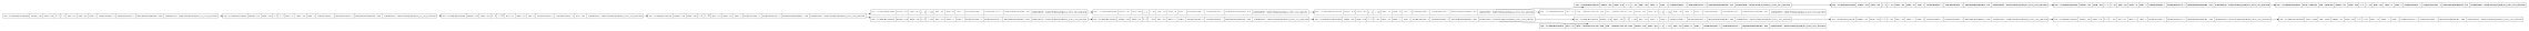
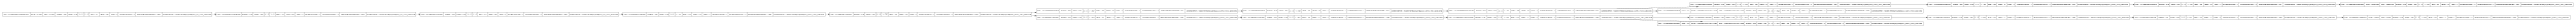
  digraph {
    fontname="Comic Neue"
    rankdir=LR
    node [fontname="Comic Neue" shape=record]
    edge [fontname="Comic Neue"]
+   n1 [label="{type = XCUIElementTypeApplication\l|name = to doist\l|label = to doist\l|enabled = true\l|visible = true\l|x = 0\l|y = 0\l|width = 375\l|height = 667\l|index = 0\l|numberOfChildren = 2\l|eventGeneratedOnElement = false \l|screenshotPath = todoist-remove/S3/pngs/0.0_0.0_750.0_1334.0.png\l}"]
    n2 [label="{type = XCUIElementTypeWindow\l|enabled = true\l|visible = true\l|x = 0\l|y = 0\l|width = 375\l|name = 667\l|index = 0\l|numberOfChildren = 1\l|numInParentLayout = 0\l|eventGeneratedOnElement = false \l|screenshotPath = todoist-remove/S3/pngs/0.0_0.0_750.0_1334.0.png\l}"]
    n3 [label="{type = XCUIElementTypeOther\l|enabled = true\l|visible = true\l|x = 0\l|y = 0\l|width = 375\l|height = 667\l|index = 0\l|numberOfChildren = 1\l|numInParentLayout = 0\l|eventGeneratedOnElement = false \l|screenshotPath = todoist-remove/S3/pngs/0.0_0.0_750.0_1334.0.png\l}"]
-   n4 [label="{type = XCUIElementTypeSheet\l|enabled = true\l|visible = true\l|x = 8\l|y = 537\l|width = 359\l|height = 122\l|index = 0\l|numberOfChildren = 1\l|numInParentLayout = 0\l|scroll = false \l|screenshotPath = todoist-remove/S3/pngs/16.0_1074.0_734.0_1318.0.png\l}"]
+   n4 [label="{type = XCUIElementTypeSheet\l|enabled = true\l|visible = true\l|x = 8\l|y = 537\l|width = 359\l|height = 122\l|index = 0\l|numberOfChildren = 1\l|numInParentLayout = 0\l|eventGeneratedOnElement = false \l|screenshotPath = todoist-remove/S3/pngs/16.0_1074.0_734.0_1318.0.png\l}"]
    n5 [label="{type = XCUIElementTypeOther\l|enabled = true\l|visible = true\l|x = 8\l|y = 537\l|width = 359\l|height = 122\l|index = 0\l|numberOfChildren = 2\l|numInParentLayout = 0\l|eventGeneratedOnElement = false \l|screenshotPath = todoist-remove/S3/pngs/16.0_1074.0_734.0_1318.0.png\l}"]
    n6 [label="{type = XCUIElementTypeOther\l|enabled = true\l|visible = true\l|x = 8\l|y = 537\l|width = 359\l|height = 57\l|index = 0\l|numberOfChildren = 2\l|numInParentLayout = 0\l|eventGeneratedOnElement = true \l|screenshotPath = todoist-remove/S3/pngs/16.0_1074.0_734.0_1188.0.png\l}"]
    n7 [label="{type = XCUIElementTypeOther\l|enabled = true\l|visible = true\l|x = 8\l|y = 602\l|width = 359\l|height = 57\l|index = 1\l|numberOfChildren = 2\l|numInParentLayout = 1\l|eventGeneratedOnElement = false \l|screenshotPath = todoist-remove/S3/pngs/16.0_1204.0_734.0_1318.0.png\l}"]
    n8 [label="{type = XCUIElementTypeOther\l|enabled = true\l|visible = true\l|x = 8\l|y = 537\l|width = 359\l|height = 57\l|index = 1\l|numberOfChildren = 1\l|numInParentLayout = 1\l|eventGeneratedOnElement = true \l|screenshotPath = todoist-remove/S3/pngs/16.0_1074.0_734.0_1188.0.png\l}"]
    n9 [label="{type = XCUIElementTypeOther\l|enabled = true\l|visible = true\l|x = 8\l|y = 602\l|width = 359\l|height = 57\l|index = 1\l|numberOfChildren = 1\l|numInParentLayout = 1\l|eventGeneratedOnElement = false \l|screenshotPath = todoist-remove/S3/pngs/16.0_1204.0_734.0_1318.0.png\l}"]
    n10 [label="{type = XCUIElementTypeScrollView\l|enabled = true\l|visible = true\l|x = 8\l|y = 537\l|width = 359\l|height = 57\l|index = 0\l|numberOfChildren = 3\l|numInParentLayout = 0\l|eventGeneratedOnElement = true \l|screenshotPath = todoist-remove/S3/pngs/16.0_1074.0_734.0_1188.0.png\l}"]
    n11 [label="{type = XCUIElementTypeScrollView\l|enabled = true\l|visible = true\l|x = 8\l|y = 602\l|width = 359\l|height = 57\l|index = 0\l|numberOfChildren = 3\l|numInParentLayout = 0\l|eventGeneratedOnElement = false \l|screenshotPath = todoist-remove/S3/pngs/16.0_1204.0_734.0_1318.0.png\l}"]
    n12 [label="{type = XCUIElementTypeOther\l|enabled = true\l|visible = true\l|x = 8\l|y = 537\l|width = 359\l|height = 57\l|index = 0\l|numberOfChildren = 1\l|numInParentLayout = 0\l|eventGeneratedOnElement = true \l|screenshotPath = todoist-remove/S3/pngs/16.0_1074.0_734.0_1188.0.png\l}"]
    n13 [label="{type = XCUIElementTypeOther\l|value = 0%\l|name = Horizontal scroll bar, 1 page\l|label = Horizontal scroll bar, 1 page\l|enabled = true\l|visible = true\l|x = 8\l|y = 562\l|width = 359\l|height = 29\l|index = 2\l|numberOfChildren = 0\l|numInParentLayout = 2\l|eventGeneratedOnElement = false \l|screenshotPath = todoist-remove/S3/pngs/16.0_1124.0_734.0_1182.0.png\l}"]
    n14 [label="{type = XCUIElementTypeOther\l|enabled = true\l|visible = true\l|x = 8\l|y = 602\l|width = 359\l|height = 57\l|index = 0\l|numberOfChildren = 1\l|numInParentLayout = 0\l|eventGeneratedOnElement = false \l|screenshotPath = todoist-remove/S3/pngs/16.0_1204.0_734.0_1318.0.png\l}"]
    n15 [label="{type = XCUIElementTypeOther\l|value = 0%\l|name = Horizontal scroll bar, 1 page\l|label = Horizontal scroll bar, 1 page\l|enabled = true\l|visible = true\l|x = 8\l|y = 627\l|width = 359\l|height = 29\l|index = 2\l|numberOfChildren = 0\l|numInParentLayout = 2\l|eventGeneratedOnElement = false \l|screenshotPath = todoist-remove/S3/pngs/16.0_1254.0_734.0_1312.0.png\l}"]
    n16 [label="{type = XCUIElementTypeOther\l|enabled = true\l|visible = true\l|x = 8\l|y = 537\l|width = 359\l|height = 57\l|index = 0\l|numberOfChildren = 1\l|numInParentLayout = 0\l|eventGeneratedOnElement = true \l|screenshotPath = todoist-remove/S3/pngs/16.0_1074.0_734.0_1188.0.png\l}"]
    n17 [label="{type = XCUIElementTypeOther\l|enabled = true\l|visible = true\l|x = 8\l|y = 602\l|width = 359\l|height = 57\l|index = 0\l|numberOfChildren = 1\l|numInParentLayout = 0\l|eventGeneratedOnElement = false \l|screenshotPath = todoist-remove/S3/pngs/16.0_1204.0_734.0_1318.0.png\l}"]
    n18 [label="{type = XCUIElementTypeOther\l|enabled = true\l|visible = true\l|x = 8\l|y = 537\l|width = 359\l|height = 57\l|index = 0\l|numberOfChildren = 1\l|numInParentLayout = 0\l|eventGeneratedOnElement = true \l|screenshotPath = todoist-remove/S3/pngs/16.0_1074.0_734.0_1188.0.png\l}"]
    n19 [label="{type = XCUIElementTypeOther\l|enabled = true\l|visible = true\l|x = 8\l|y = 602\l|width = 359\l|height = 57\l|index = 0\l|numberOfChildren = 2\l|numInParentLayout = 0\l|eventGeneratedOnElement = false \l|screenshotPath = todoist-remove/S3/pngs/16.0_1204.0_734.0_1318.0.png\l}"]
    n20 [label="{type = XCUIElementTypeButton\l|name = Delete task\l|label = Delete task\l|enabled = true\l|visible = true\l|x = 8\l|y = 537\l|width = 359\l|height = 57\l|index = 0\l|numberOfChildren = 0\l|numInParentLayout = 0\l|eventGeneratedOnElement = true \l|screenshotPath = todoist-remove/S3/pngs/16.0_1074.0_734.0_1188.0.png\l}"]
    n21 [label="{type = XCUIElementTypeButton\l|name = Cancel\l|label = Cancel\l|enabled = true\l|visible = true\l|x = 8\l|y = 602\l|width = 359\l|height = 57\l|index = 1\l|numberOfChildren = 0\l|numInParentLayout = 1\l|eventGeneratedOnElement = false \l|screenshotPath = todoist-remove/S3/pngs/16.0_1204.0_734.0_1318.0.png\l}"]
+   n1 -> n2
    n2 -> n3
    n3 -> n4
    n4 -> n5
    n5 -> n6
    n5 -> n7
    n6 -> n8
    n7 -> n9
    n8 -> n10
    n9 -> n11
    n10 -> n12
    n10 -> n13
    n11 -> n14
    n11 -> n15
    n12 -> n16
    n14 -> n17
    n16 -> n18
    n17 -> n19
    n18 -> n20
    n19 -> n21
  }
